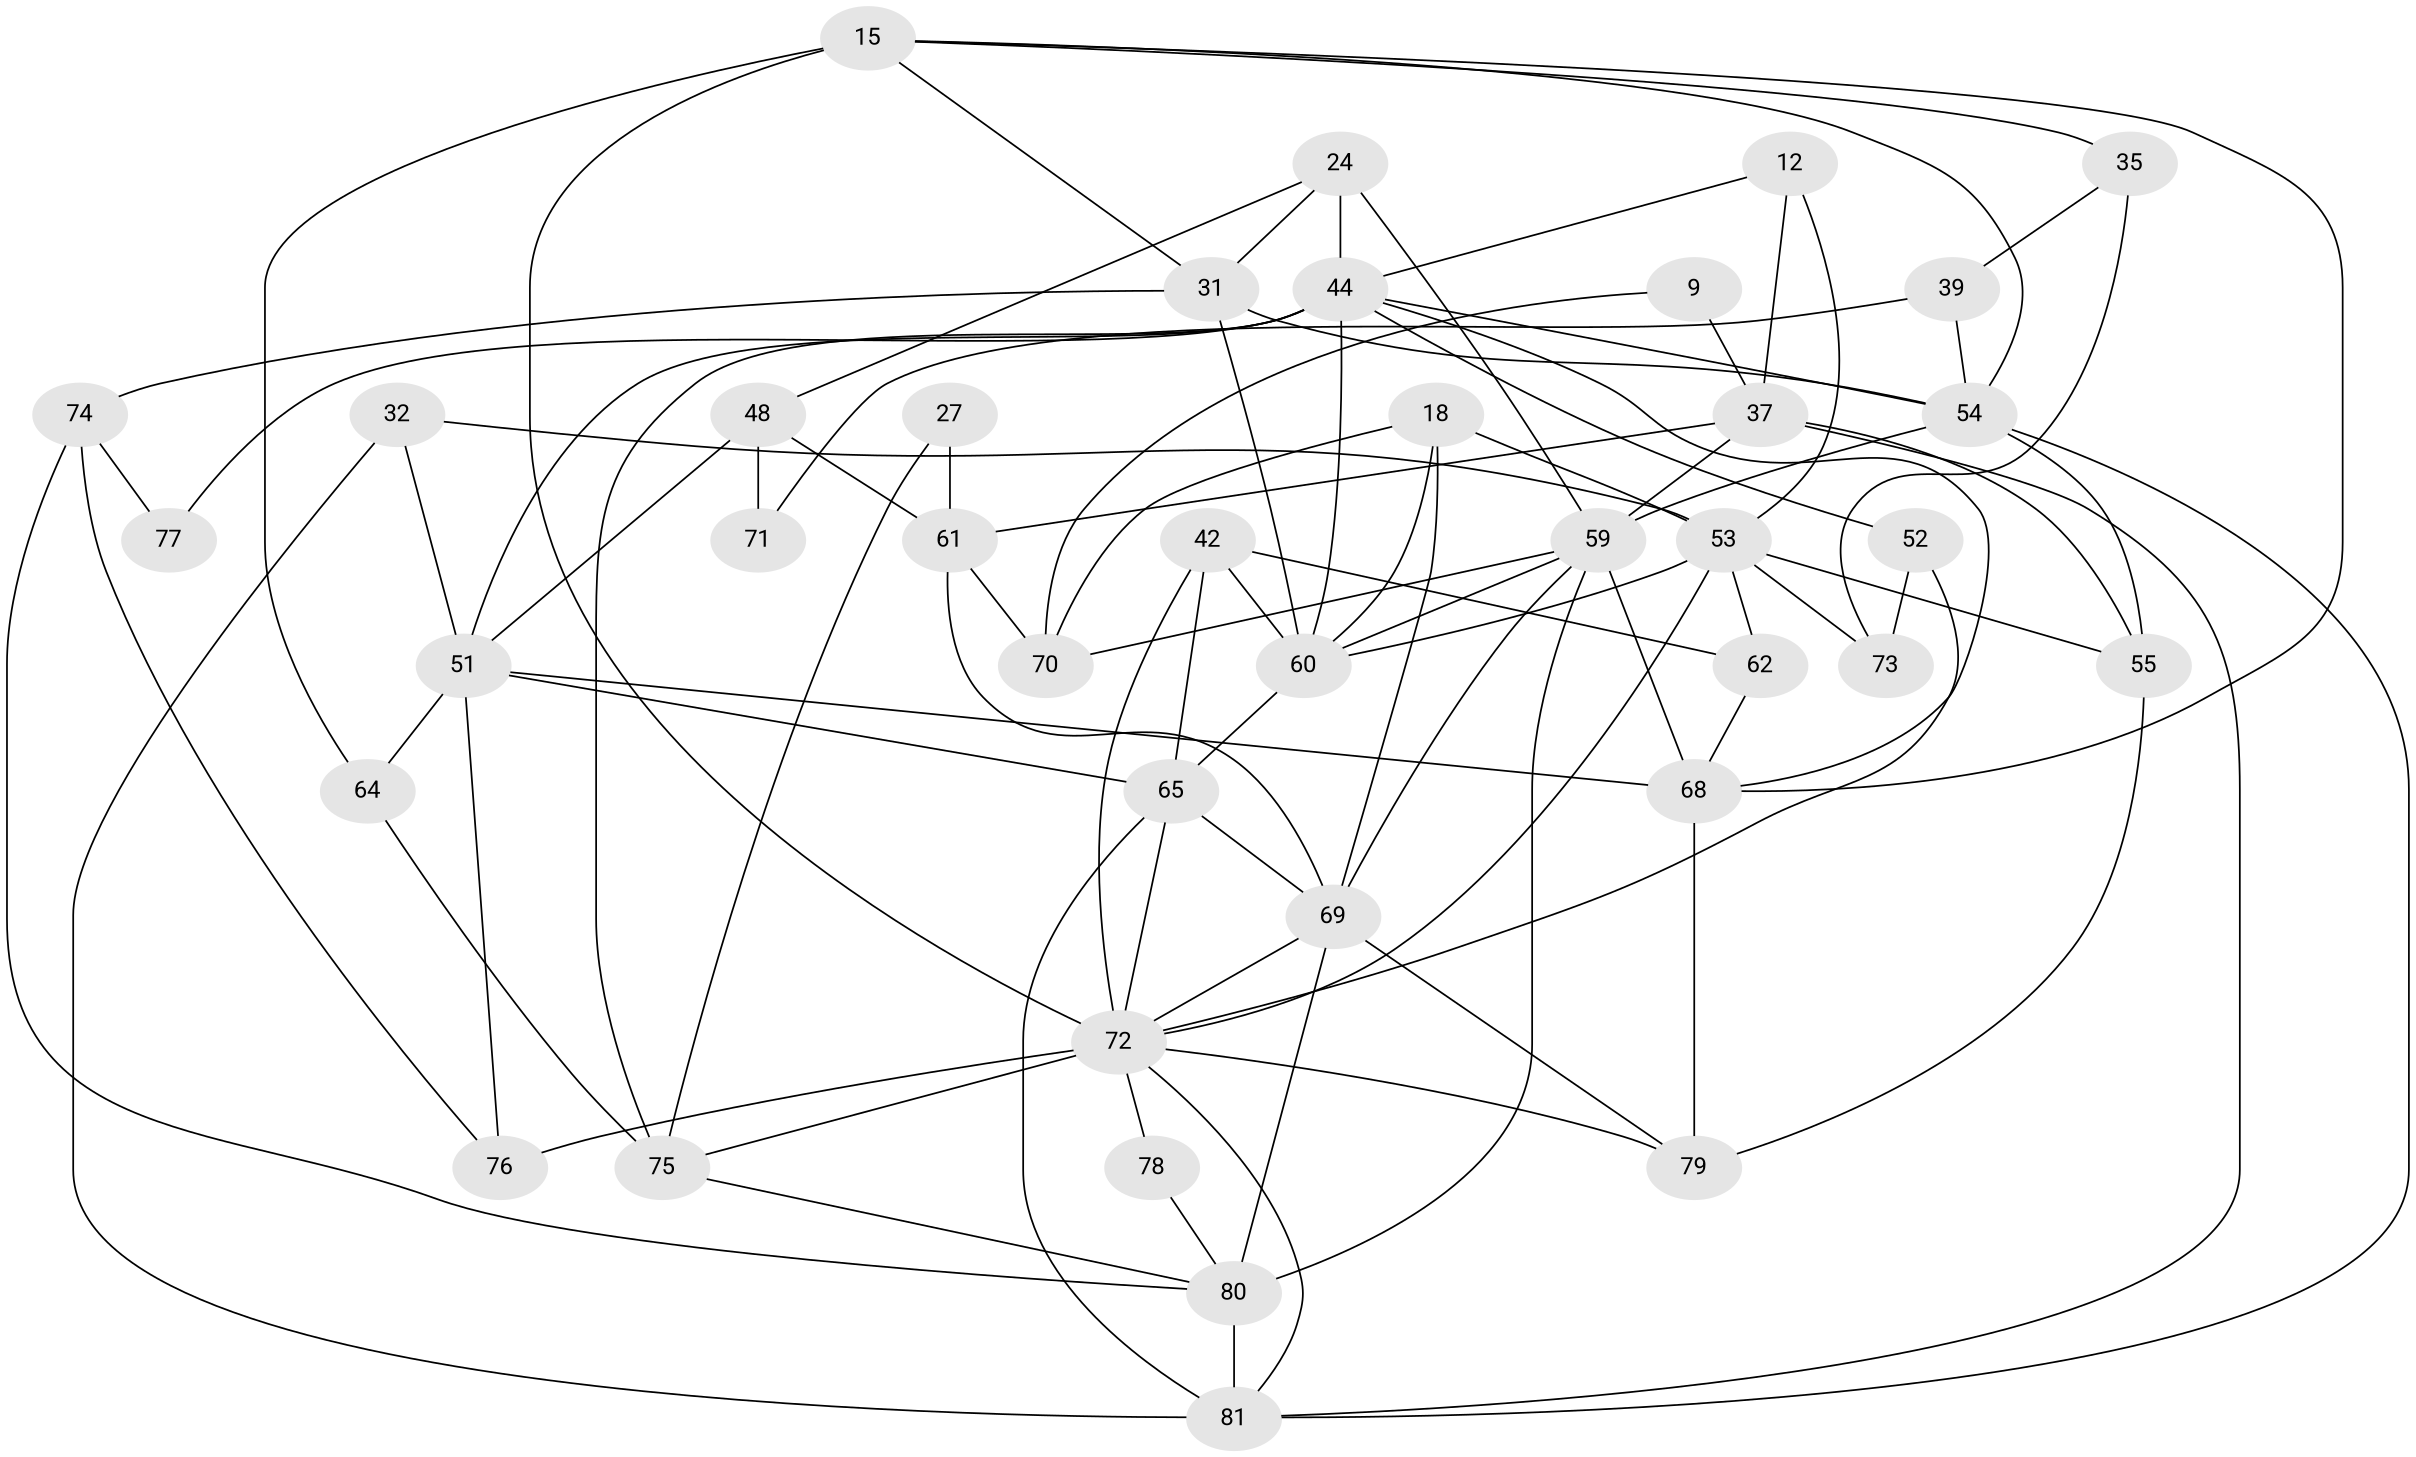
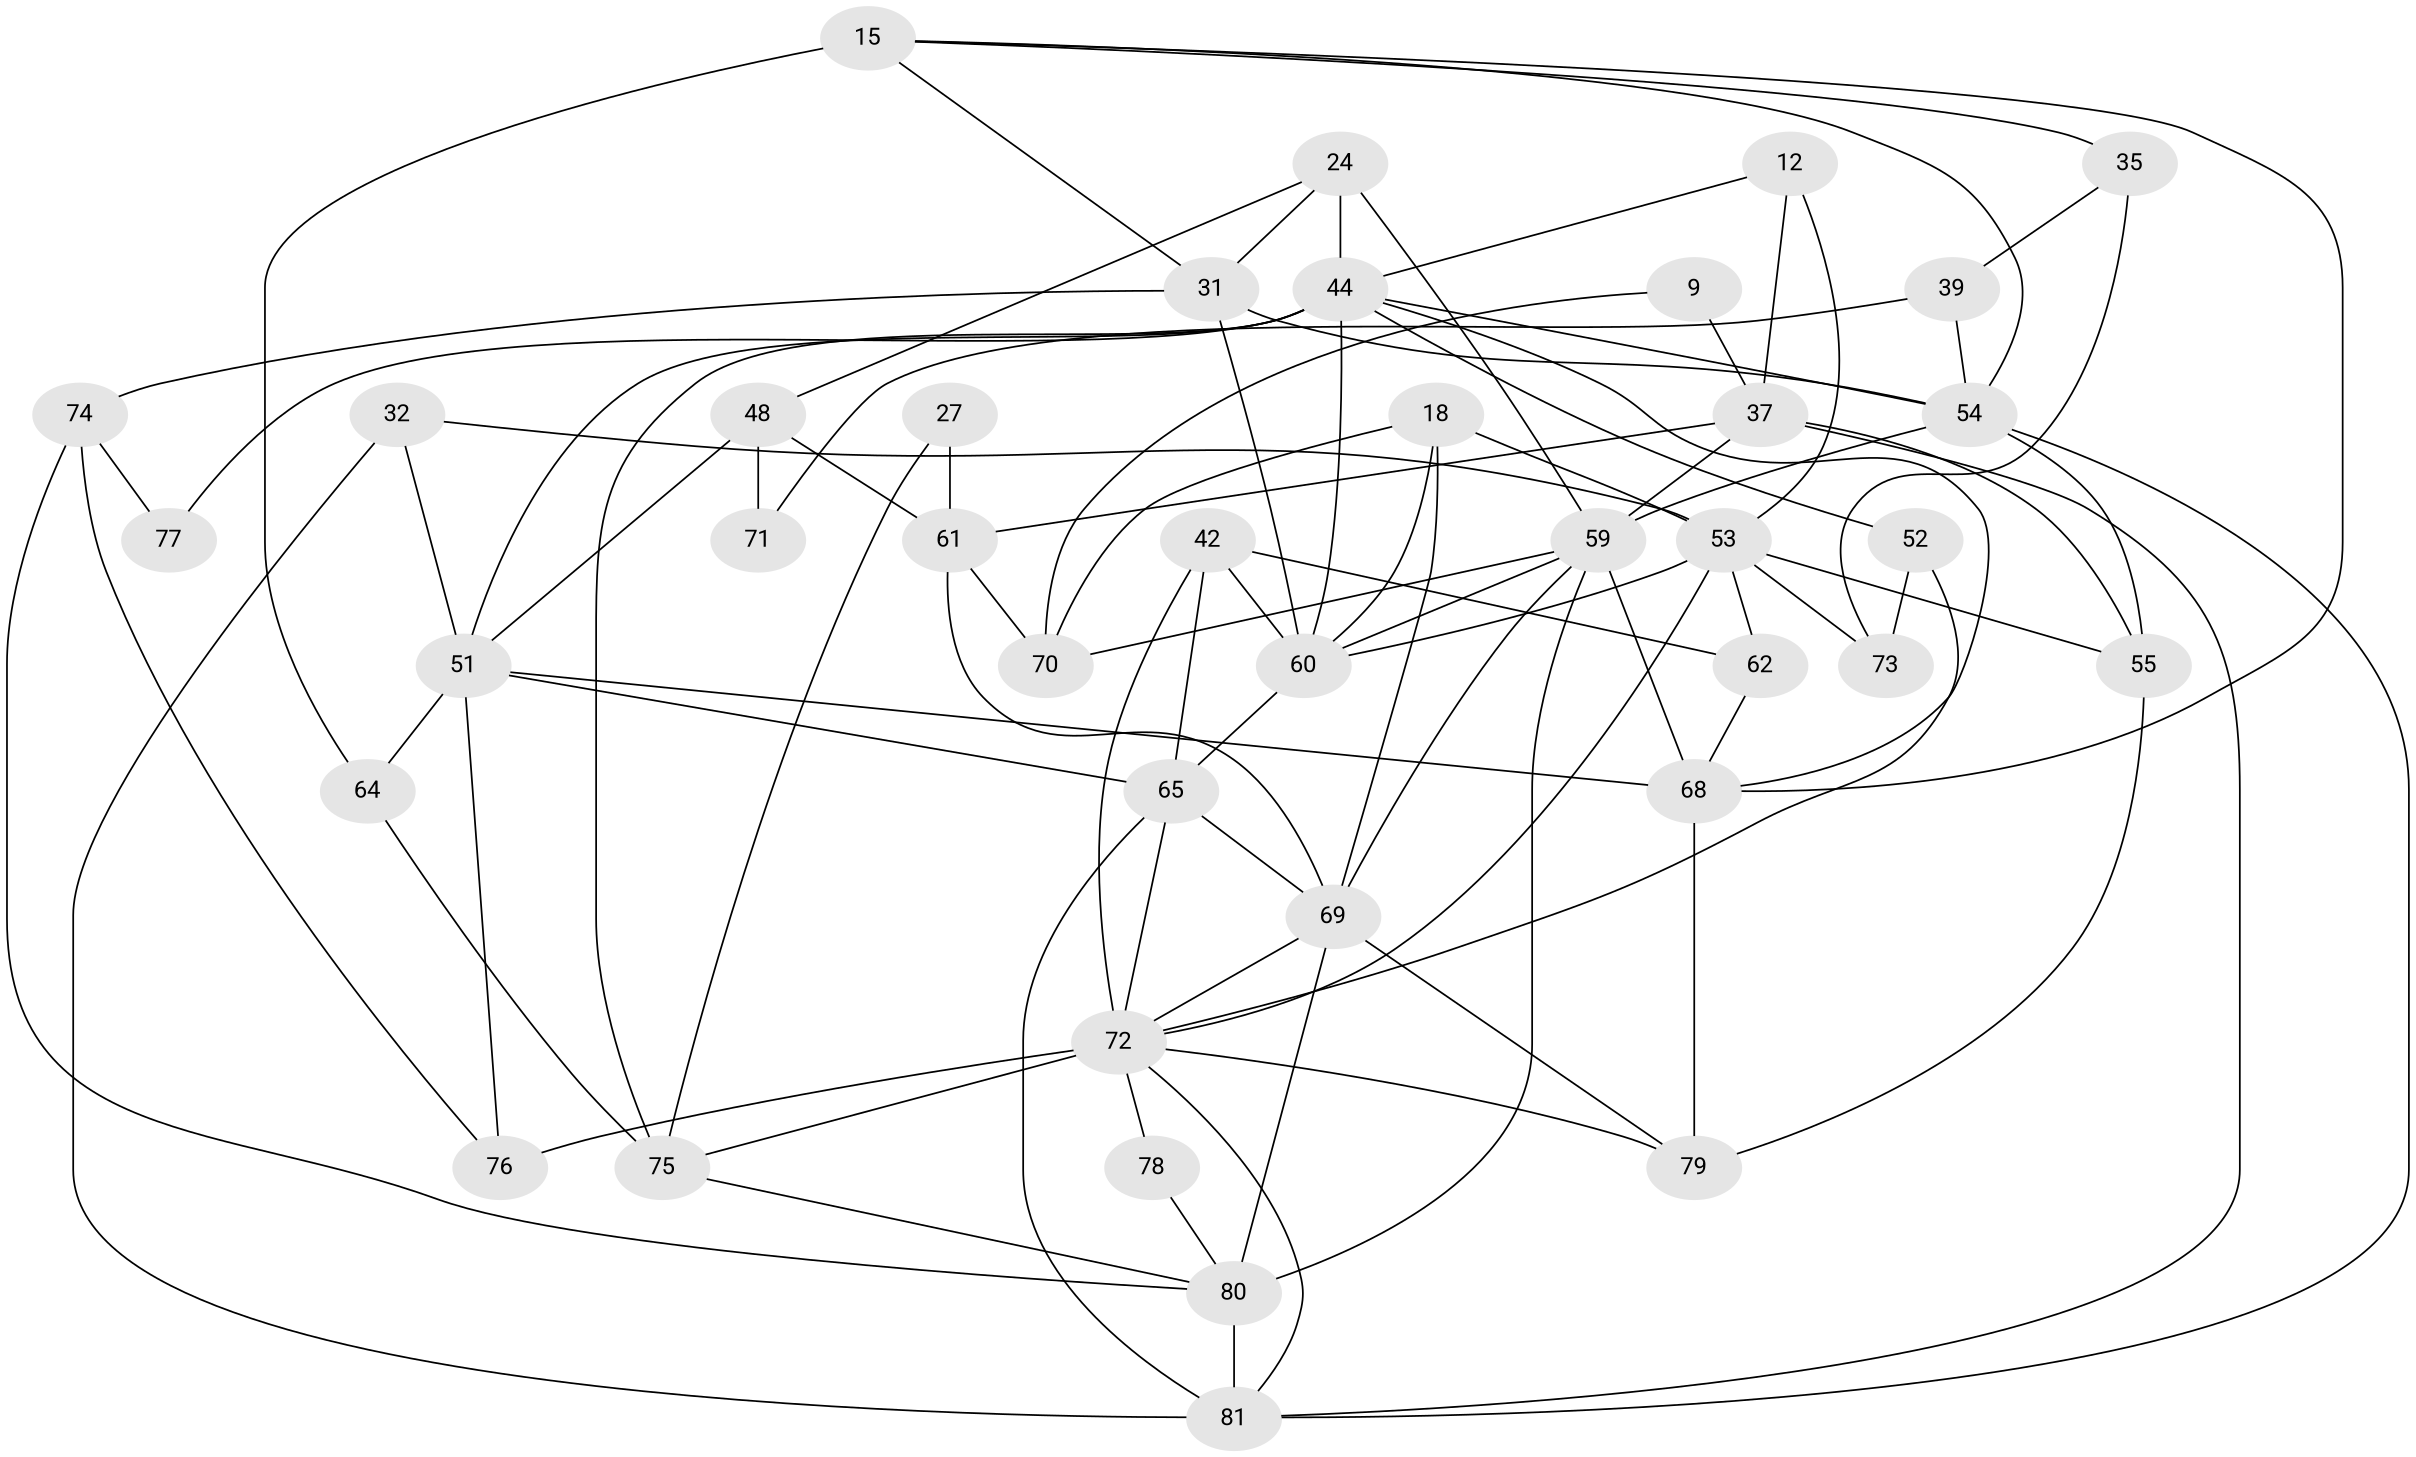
  graph {
    fontname=Roboto
    node [color=gray90 fontname=Roboto style=filled]
    edge [fontname=Roboto]
    37 [super="+33"]
    59 [super="+57+23"]
    61 [super="+58"]
    81 [super="+34"]
    55 [super="+38"]
    9
    70 [super="+2"]
    12
    44 [super="+36+29"]
    53 [super="+45"]
    54 [super="+19+30"]
    68 [super="+66"]
    60 [super="+11"]
    75
    51 [super="+26+50"]
    52
    77
    72 [super="+67"]
    73 [super="+28"]
    62
    15 [super="+10"]
    31
    35
    64
    74
    39
    79
    76
    78
    18
    69 [super="+20+63"]
    65 [super="+25"]
    80 [super="+43"]
    24 [super="+22"]
    48
    71
    27
    32
    42 [super="+40"]
    37 -- 59 [weight=2]
    37 -- 61 [weight=2]
    37 -- 81
    37 -- 55
    59 -- 70
    59 -- 68 [weight=2]
    59 -- 60 [weight=2]
    59 -- 69
    59 -- 80 [weight=2]
    61 -- 70
    61 -- 69
    55 -- 79
    9 -- 37
    9 -- 70
    12 -- 37
    12 -- 44
    12 -- 53
    44 -- 54
    44 -- 68
    44 -- 60 [weight=2]
    44 -- 75
    44 -- 51
    44 -- 52
    44 -- 77
    53 -- 55 [weight=2]
    53 -- 60
    53 -- 72
    53 -- 73
    53 -- 62
    54 -- 59
    54 -- 81
    54 -- 55 [weight=2]
    68 -- 79
    60 -- 65
    75 -- 80
    51 -- 68 [weight=2]
    51 -- 64
    51 -- 76
    51 -- 65
    52 -- 72
    52 -- 73
    72 -- 81
    72 -- 75
    72 -- 79
    72 -- 76 [weight=2]
    72 -- 78
    62 -- 68
    15 -- 54
    15 -- 68 [weight=2]
-   15 -- 72 [weight=4]
    15 -- 31
    15 -- 35
    15 -- 64
    31 -- 54
    31 -- 60
    31 -- 74
    35 -- 73
    35 -- 39
    64 -- 75
    74 -- 77
    74 -- 76
    74 -- 80
    39 -- 54
    39 -- 71
    78 -- 80
    18 -- 70 [weight=2]
    18 -- 53
    18 -- 60
    18 -- 69
    69 -- 72
    69 -- 79 [weight=3]
    69 -- 80
    65 -- 81 [weight=2]
    65 -- 72
    65 -- 69
    80 -- 81
    24 -- 59 [weight=3]
    24 -- 44
    24 -- 31 [weight=2]
    24 -- 48
    48 -- 61
    48 -- 51
    48 -- 71
    27 -- 61 [weight=2]
    27 -- 75
    32 -- 81
    32 -- 53
    32 -- 51
    42 -- 60
    42 -- 72
    42 -- 62 [weight=2]
    42 -- 65
  }
